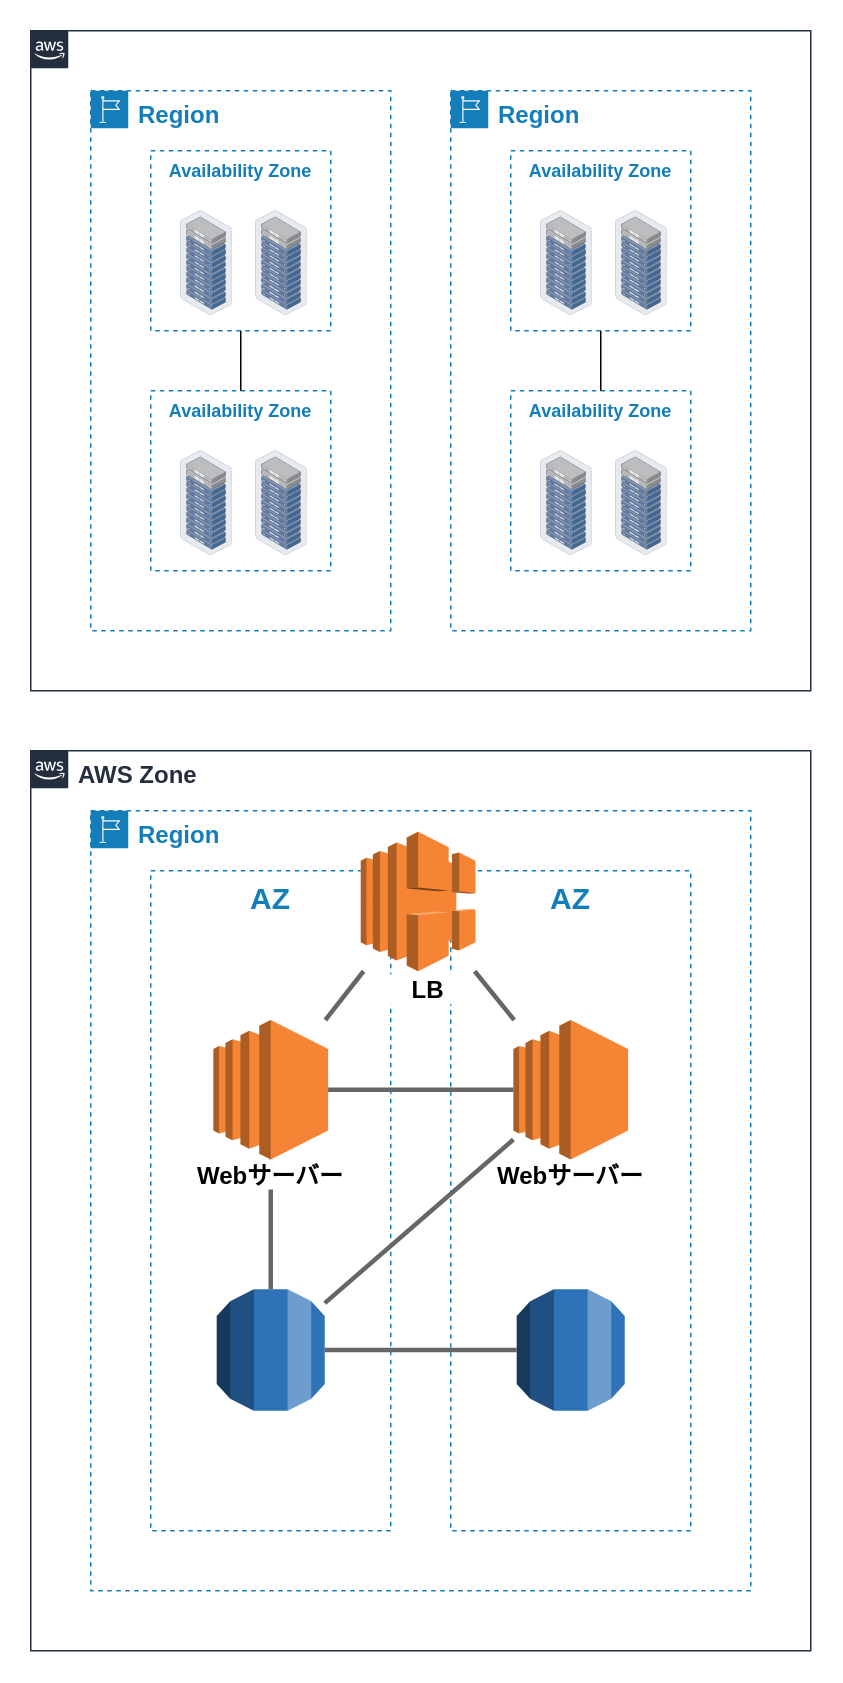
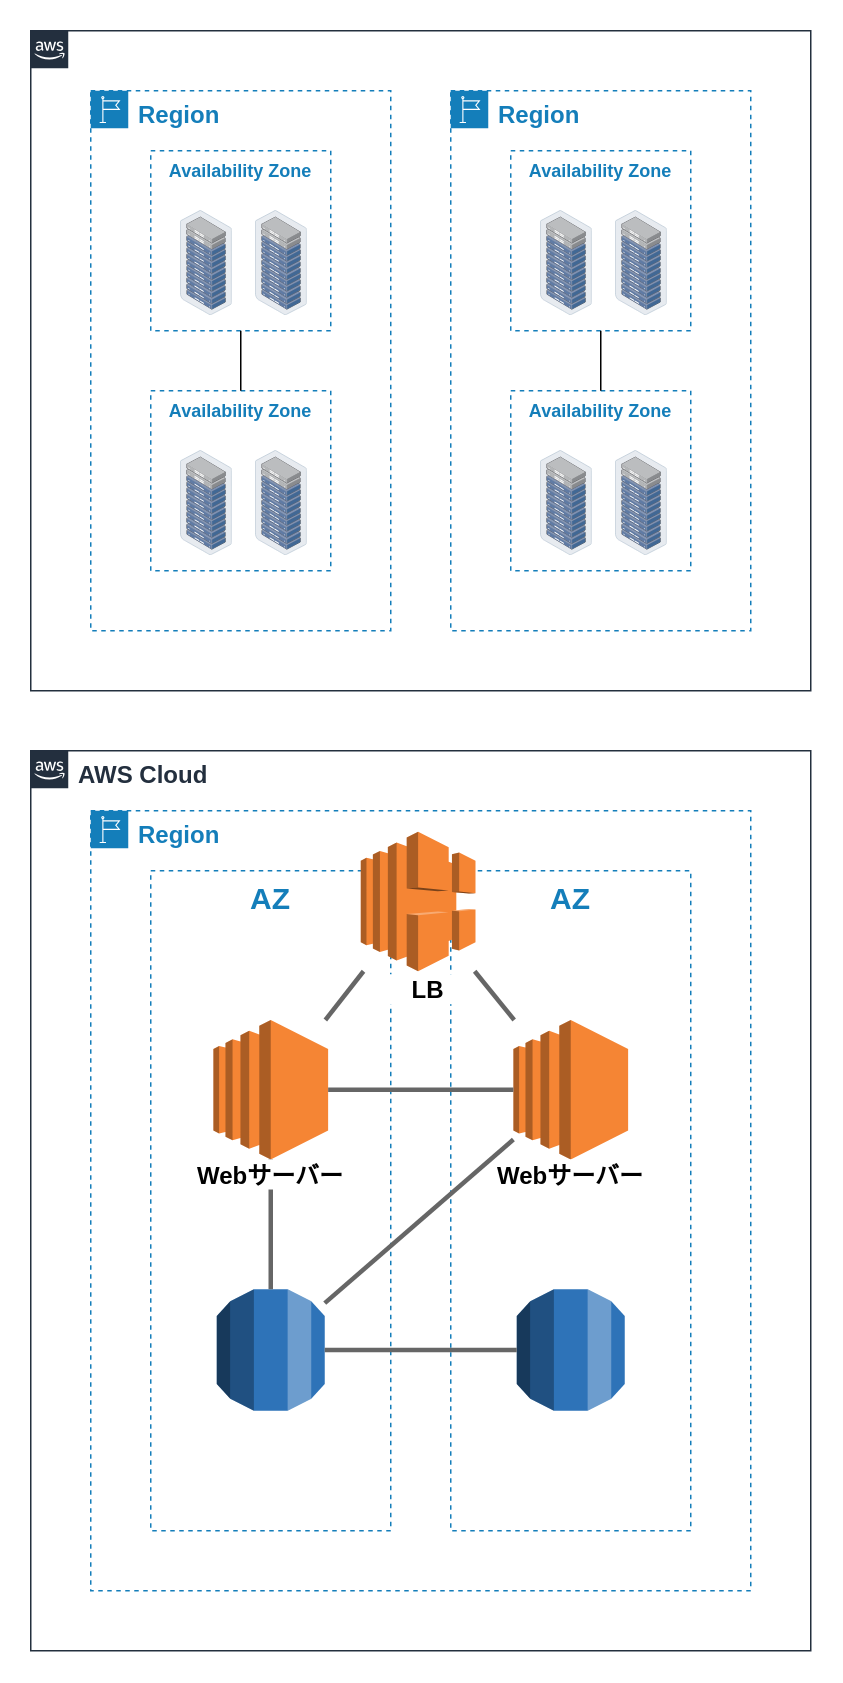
  <mxCell id="0" />
  <mxCell id="1" parent="0" />
  <mxCell id="2" value="" style="points=[[0,0],[0.25,0],[0.5,0],[0.75,0],[1,0],[1,0.25],[1,0.5],[1,0.75],[1,1],[0.75,1],[0.5,1],[0.25,1],[0,1],[0,0.75],[0,0.5],[0,0.25]];outlineConnect=0;gradientColor=none;html=1;whiteSpace=wrap;fontSize=12;fontStyle=0;shape=mxgraph.aws4.group;grIcon=mxgraph.aws4.group_aws_cloud_alt;strokeColor=#232F3E;fillColor=none;verticalAlign=top;align=left;spacingLeft=30;fontColor=#232F3E;dashed=0;" parent="1" vertex="1"><mxGeometry x="20" y="20" width="520" height="440" as="geometry" /></mxCell>
  <mxCell id="3" value="&lt;b&gt;&lt;font style=&quot;font-size: 16px&quot;&gt;Region&lt;/font&gt;&lt;/b&gt;" style="points=[[0,0],[0.25,0],[0.5,0],[0.75,0],[1,0],[1,0.25],[1,0.5],[1,0.75],[1,1],[0.75,1],[0.5,1],[0.25,1],[0,1],[0,0.75],[0,0.5],[0,0.25]];outlineConnect=0;gradientColor=none;html=1;whiteSpace=wrap;fontSize=12;fontStyle=0;shape=mxgraph.aws4.group;grIcon=mxgraph.aws4.group_region;strokeColor=#147EBA;fillColor=none;verticalAlign=top;align=left;spacingLeft=30;fontColor=#147EBA;dashed=1;" parent="1" vertex="1"><mxGeometry x="60" y="60" width="200" height="360" as="geometry" /></mxCell>
  <mxCell id="4" value="AZ" style="fillColor=none;strokeColor=#147EBA;dashed=1;verticalAlign=top;fontStyle=1;fontColor=#147EBA;fontSize=20;" vertex="1" parent="1"><mxGeometry x="100" y="580" width="160" height="440" as="geometry" /></mxCell>
- <mxCell id="5" value="&lt;b&gt;&lt;font style=&quot;font-size: 16px&quot;&gt;AWS Zone&lt;/font&gt;&lt;/b&gt;" style="points=[[0,0],[0.25,0],[0.5,0],[0.75,0],[1,0],[1,0.25],[1,0.5],[1,0.75],[1,1],[0.75,1],[0.5,1],[0.25,1],[0,1],[0,0.75],[0,0.5],[0,0.25]];outlineConnect=0;gradientColor=none;html=1;whiteSpace=wrap;fontSize=12;fontStyle=0;shape=mxgraph.aws4.group;grIcon=mxgraph.aws4.group_aws_cloud_alt;strokeColor=#232F3E;fillColor=none;verticalAlign=top;align=left;spacingLeft=30;fontColor=#232F3E;dashed=0;" vertex="1" parent="1"><mxGeometry x="20" y="500" width="520" height="600" as="geometry" /></mxCell>
+ <mxCell id="5" value="&lt;b&gt;&lt;font style=&quot;font-size: 16px&quot;&gt;AWS Cloud&lt;/font&gt;&lt;/b&gt;" style="points=[[0,0],[0.25,0],[0.5,0],[0.75,0],[1,0],[1,0.25],[1,0.5],[1,0.75],[1,1],[0.75,1],[0.5,1],[0.25,1],[0,1],[0,0.75],[0,0.5],[0,0.25]];outlineConnect=0;gradientColor=none;html=1;whiteSpace=wrap;fontSize=12;fontStyle=0;shape=mxgraph.aws4.group;grIcon=mxgraph.aws4.group_aws_cloud_alt;strokeColor=#232F3E;fillColor=none;verticalAlign=top;align=left;spacingLeft=30;fontColor=#232F3E;dashed=0;" vertex="1" parent="1"><mxGeometry x="20" y="500" width="520" height="600" as="geometry" /></mxCell>
  <mxCell id="6" value="&lt;b&gt;&lt;font style=&quot;font-size: 16px&quot;&gt;Region&lt;/font&gt;&lt;/b&gt;" style="points=[[0,0],[0.25,0],[0.5,0],[0.75,0],[1,0],[1,0.25],[1,0.5],[1,0.75],[1,1],[0.75,1],[0.5,1],[0.25,1],[0,1],[0,0.75],[0,0.5],[0,0.25]];outlineConnect=0;gradientColor=none;html=1;whiteSpace=wrap;fontSize=12;fontStyle=0;shape=mxgraph.aws4.group;grIcon=mxgraph.aws4.group_region;strokeColor=#147EBA;fillColor=none;verticalAlign=top;align=left;spacingLeft=30;fontColor=#147EBA;dashed=1;" vertex="1" parent="1"><mxGeometry x="60" y="540" width="440" height="520" as="geometry" /></mxCell>
  <mxCell id="7" value="" style="group" parent="1" vertex="1" connectable="0"><mxGeometry x="100" y="100" width="120" height="120" as="geometry" /></mxCell>
  <mxCell id="8" value="Availability Zone" style="fillColor=none;strokeColor=#147EBA;dashed=1;verticalAlign=top;fontStyle=1;fontColor=#147EBA;" parent="7" vertex="1"><mxGeometry width="120" height="120" as="geometry" /></mxCell>
  <mxCell id="9" value="" style="points=[];aspect=fixed;html=1;align=center;shadow=0;dashed=0;image;image=img/lib/allied_telesis/storage/Datacenter_Server_Rack_ToR.svg;" parent="7" vertex="1"><mxGeometry x="20" y="40" width="34.53" height="70" as="geometry" /></mxCell>
  <mxCell id="10" value="" style="points=[];aspect=fixed;html=1;align=center;shadow=0;dashed=0;image;image=img/lib/allied_telesis/storage/Datacenter_Server_Rack_ToR.svg;" parent="7" vertex="1"><mxGeometry x="70" y="40" width="34.53" height="70" as="geometry" /></mxCell>
  <mxCell id="11" value="" style="group" parent="1" vertex="1" connectable="0"><mxGeometry x="100" y="260" width="120" height="120" as="geometry" /></mxCell>
  <mxCell id="12" value="Availability Zone" style="fillColor=none;strokeColor=#147EBA;dashed=1;verticalAlign=top;fontStyle=1;fontColor=#147EBA;" parent="11" vertex="1"><mxGeometry width="120" height="120" as="geometry" /></mxCell>
  <mxCell id="13" value="" style="points=[];aspect=fixed;html=1;align=center;shadow=0;dashed=0;image;image=img/lib/allied_telesis/storage/Datacenter_Server_Rack_ToR.svg;" parent="11" vertex="1"><mxGeometry x="20" y="40" width="34.53" height="70" as="geometry" /></mxCell>
  <mxCell id="14" value="" style="points=[];aspect=fixed;html=1;align=center;shadow=0;dashed=0;image;image=img/lib/allied_telesis/storage/Datacenter_Server_Rack_ToR.svg;" parent="11" vertex="1"><mxGeometry x="70" y="40" width="34.53" height="70" as="geometry" /></mxCell>
  <mxCell id="15" value="" style="endArrow=none;html=1;exitX=0.5;exitY=1;exitDx=0;exitDy=0;entryX=0.5;entryY=0;entryDx=0;entryDy=0;" parent="1" source="8" target="12" edge="1"><mxGeometry x="-40" y="80" width="50" height="50" as="geometry"><mxPoint x="400" y="410" as="sourcePoint" /><mxPoint x="450" y="360" as="targetPoint" /></mxGeometry></mxCell>
  <mxCell id="16" value="" style="outlineConnect=0;dashed=0;verticalLabelPosition=bottom;verticalAlign=top;align=center;html=1;shape=mxgraph.aws3.ec2;fillColor=#F58534;gradientColor=none;fontSize=20;" vertex="1" parent="1"><mxGeometry x="141.75" y="679.5" width="76.5" height="93" as="geometry" /></mxCell>
  <mxCell id="17" value="" style="outlineConnect=0;dashed=0;verticalLabelPosition=bottom;verticalAlign=top;align=center;html=1;shape=mxgraph.aws3.rds;fillColor=#2E73B8;gradientColor=none;fontSize=20;" vertex="1" parent="1"><mxGeometry x="144" y="859" width="72" height="81" as="geometry" /></mxCell>
  <mxCell id="18" value="" style="endArrow=none;html=1;fontSize=20;strokeWidth=3;strokeColor=#666666;entryX=0.5;entryY=0;entryDx=0;entryDy=0;entryPerimeter=0;exitX=0.5;exitY=1;exitDx=0;exitDy=0;exitPerimeter=0;" edge="1" parent="1" source="16" target="17"><mxGeometry width="50" height="50" relative="1" as="geometry"><mxPoint x="228.231" y="689.5" as="sourcePoint" /><mxPoint x="250.019" y="663" as="targetPoint" /></mxGeometry></mxCell>
  <mxCell id="19" value="Webサーバー" style="text;html=1;strokeColor=none;align=center;verticalAlign=middle;whiteSpace=wrap;rounded=0;fontSize=16;fontStyle=1;fillColor=#ffffff;" vertex="1" parent="1"><mxGeometry x="115" y="772.5" width="130" height="20" as="geometry" /></mxCell>
  <mxCell id="20" value="AZ" style="fillColor=none;strokeColor=#147EBA;dashed=1;verticalAlign=top;fontStyle=1;fontColor=#147EBA;fontSize=20;" vertex="1" parent="1"><mxGeometry x="300" y="580" width="160" height="440" as="geometry" /></mxCell>
  <mxCell id="21" value="" style="outlineConnect=0;dashed=0;verticalLabelPosition=bottom;verticalAlign=top;align=center;html=1;shape=mxgraph.aws3.ec2;fillColor=#F58534;gradientColor=none;fontSize=20;" vertex="1" parent="1"><mxGeometry x="341.75" y="679.5" width="76.5" height="93" as="geometry" /></mxCell>
  <mxCell id="22" value="" style="outlineConnect=0;dashed=0;verticalLabelPosition=bottom;verticalAlign=top;align=center;html=1;shape=mxgraph.aws3.rds;fillColor=#2E73B8;gradientColor=none;fontSize=20;" vertex="1" parent="1"><mxGeometry x="344" y="859" width="72" height="81" as="geometry" /></mxCell>
  <mxCell id="23" value="Webサーバー" style="text;html=1;strokeColor=none;align=center;verticalAlign=middle;whiteSpace=wrap;rounded=0;fontSize=16;fontStyle=1;fillColor=#ffffff;" vertex="1" parent="1"><mxGeometry x="315" y="772.5" width="130" height="20" as="geometry" /></mxCell>
  <mxCell id="24" value="" style="outlineConnect=0;dashed=0;verticalLabelPosition=bottom;verticalAlign=top;align=center;html=1;shape=mxgraph.aws3.elastic_load_balancing;fillColor=#F58534;gradientColor=none;fontSize=20;" vertex="1" parent="1"><mxGeometry x="240" y="554" width="76.5" height="93" as="geometry" /></mxCell>
  <mxCell id="25" value="LB" style="text;html=1;strokeColor=none;align=center;verticalAlign=middle;whiteSpace=wrap;rounded=0;fontSize=16;fontStyle=1;fillColor=#ffffff;" vertex="1" parent="1"><mxGeometry x="220" y="649" width="130" height="20" as="geometry" /></mxCell>
  <mxCell id="26" value="" style="endArrow=none;html=1;fontSize=20;strokeWidth=3;strokeColor=#666666;" edge="1" parent="1" source="16" target="24"><mxGeometry width="50" height="50" relative="1" as="geometry"><mxPoint x="440" y="810" as="sourcePoint" /><mxPoint x="490" y="760" as="targetPoint" /></mxGeometry></mxCell>
  <mxCell id="27" value="" style="endArrow=none;html=1;fontSize=20;strokeWidth=3;strokeColor=#666666;" edge="1" parent="1" source="21" target="24"><mxGeometry width="50" height="50" relative="1" as="geometry"><mxPoint x="228.231" y="689.5" as="sourcePoint" /><mxPoint x="250.019" y="663" as="targetPoint" /></mxGeometry></mxCell>
  <mxCell id="28" value="" style="endArrow=none;html=1;fontSize=20;strokeWidth=3;strokeColor=#666666;entryX=1;entryY=0.5;entryDx=0;entryDy=0;entryPerimeter=0;exitX=0;exitY=0.5;exitDx=0;exitDy=0;exitPerimeter=0;" edge="1" parent="1" source="21" target="16"><mxGeometry width="50" height="50" relative="1" as="geometry"><mxPoint x="190" y="782.5" as="sourcePoint" /><mxPoint x="190" y="869" as="targetPoint" /></mxGeometry></mxCell>
  <mxCell id="29" value="" style="endArrow=none;html=1;fontSize=20;strokeWidth=3;strokeColor=#666666;" edge="1" parent="1" source="21" target="17"><mxGeometry width="50" height="50" relative="1" as="geometry"><mxPoint x="351.75" y="736" as="sourcePoint" /><mxPoint x="228.25" y="736" as="targetPoint" /></mxGeometry></mxCell>
  <mxCell id="30" value="" style="endArrow=none;html=1;fontSize=20;strokeWidth=3;strokeColor=#666666;entryX=1;entryY=0.5;entryDx=0;entryDy=0;entryPerimeter=0;exitX=0;exitY=0.5;exitDx=0;exitDy=0;exitPerimeter=0;" edge="1" parent="1" source="22" target="17"><mxGeometry width="50" height="50" relative="1" as="geometry"><mxPoint x="351.75" y="769.182" as="sourcePoint" /><mxPoint x="226" y="878.27" as="targetPoint" /></mxGeometry></mxCell>
  <mxCell id="31" value="&lt;b&gt;&lt;font style=&quot;font-size: 16px&quot;&gt;Region&lt;/font&gt;&lt;/b&gt;" style="points=[[0,0],[0.25,0],[0.5,0],[0.75,0],[1,0],[1,0.25],[1,0.5],[1,0.75],[1,1],[0.75,1],[0.5,1],[0.25,1],[0,1],[0,0.75],[0,0.5],[0,0.25]];outlineConnect=0;gradientColor=none;html=1;whiteSpace=wrap;fontSize=12;fontStyle=0;shape=mxgraph.aws4.group;grIcon=mxgraph.aws4.group_region;strokeColor=#147EBA;fillColor=none;verticalAlign=top;align=left;spacingLeft=30;fontColor=#147EBA;dashed=1;" vertex="1" parent="1"><mxGeometry x="300" y="60" width="200" height="360" as="geometry" /></mxCell>
  <mxCell id="32" value="" style="group" vertex="1" connectable="0" parent="1"><mxGeometry x="340" y="100" width="120" height="120" as="geometry" /></mxCell>
  <mxCell id="33" value="Availability Zone" style="fillColor=none;strokeColor=#147EBA;dashed=1;verticalAlign=top;fontStyle=1;fontColor=#147EBA;" vertex="1" parent="32"><mxGeometry width="120" height="120" as="geometry" /></mxCell>
  <mxCell id="34" value="" style="points=[];aspect=fixed;html=1;align=center;shadow=0;dashed=0;image;image=img/lib/allied_telesis/storage/Datacenter_Server_Rack_ToR.svg;" vertex="1" parent="32"><mxGeometry x="20" y="40" width="34.53" height="70" as="geometry" /></mxCell>
  <mxCell id="35" value="" style="points=[];aspect=fixed;html=1;align=center;shadow=0;dashed=0;image;image=img/lib/allied_telesis/storage/Datacenter_Server_Rack_ToR.svg;" vertex="1" parent="32"><mxGeometry x="70" y="40" width="34.53" height="70" as="geometry" /></mxCell>
  <mxCell id="36" value="" style="group" vertex="1" connectable="0" parent="1"><mxGeometry x="340" y="260" width="120" height="120" as="geometry" /></mxCell>
  <mxCell id="37" value="Availability Zone" style="fillColor=none;strokeColor=#147EBA;dashed=1;verticalAlign=top;fontStyle=1;fontColor=#147EBA;" vertex="1" parent="36"><mxGeometry width="120" height="120" as="geometry" /></mxCell>
  <mxCell id="38" value="" style="points=[];aspect=fixed;html=1;align=center;shadow=0;dashed=0;image;image=img/lib/allied_telesis/storage/Datacenter_Server_Rack_ToR.svg;" vertex="1" parent="36"><mxGeometry x="20" y="40" width="34.53" height="70" as="geometry" /></mxCell>
  <mxCell id="39" value="" style="points=[];aspect=fixed;html=1;align=center;shadow=0;dashed=0;image;image=img/lib/allied_telesis/storage/Datacenter_Server_Rack_ToR.svg;" vertex="1" parent="36"><mxGeometry x="70" y="40" width="34.53" height="70" as="geometry" /></mxCell>
  <mxCell id="40" value="" style="endArrow=none;html=1;exitX=0.5;exitY=1;exitDx=0;exitDy=0;entryX=0.5;entryY=0;entryDx=0;entryDy=0;" edge="1" parent="1" source="33" target="37"><mxGeometry x="200" y="80" width="50" height="50" as="geometry"><mxPoint x="640" y="410" as="sourcePoint" /><mxPoint x="690" y="360" as="targetPoint" /></mxGeometry></mxCell>
